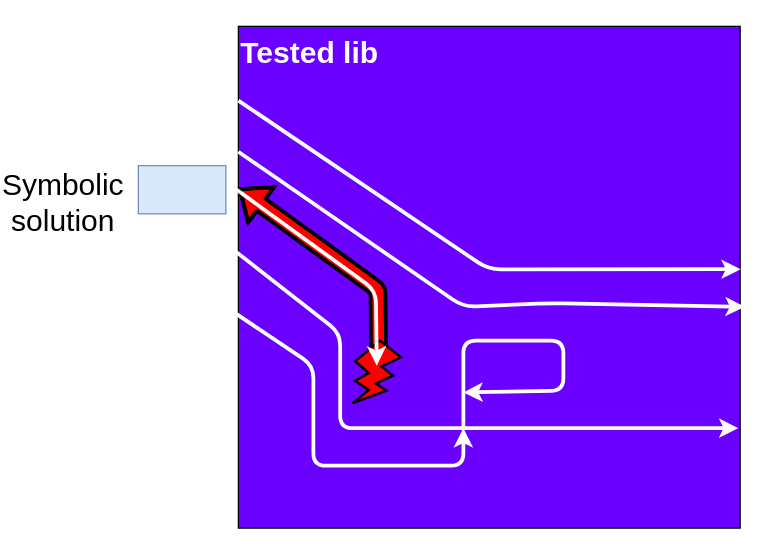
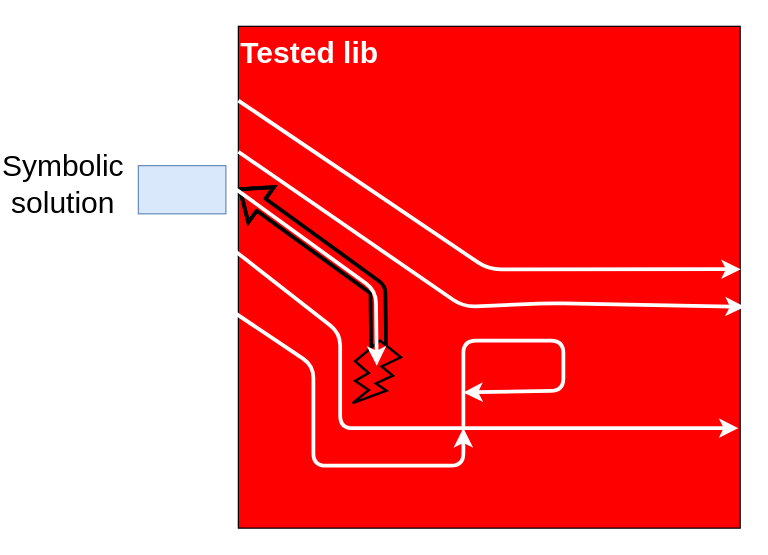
  <mxCell id="0" />
  <mxCell id="1" parent="0" />
- <mxCell id="2" value="&lt;font style=&quot;font-size: 24px;&quot;&gt;&lt;b&gt;Tested lib&lt;/b&gt;&lt;/font&gt;" style="whiteSpace=wrap;html=1;aspect=fixed;fillColor=#6a00ff;fontColor=#ffffff;strokeColor=#000000;align=left;verticalAlign=top;" parent="1" vertex="1"><mxGeometry x="190" y="20.56" width="401.44" height="401.44" as="geometry" /></mxCell>
+ <mxCell id="2" value="&lt;font style=&quot;font-size: 24px;&quot;&gt;&lt;b&gt;Tested lib&lt;/b&gt;&lt;/font&gt;" style="whiteSpace=wrap;html=1;aspect=fixed;fillColor=#ff0000;fontColor=#ffffff;strokeColor=#000000;align=left;verticalAlign=top;" parent="1" vertex="1"><mxGeometry x="190" y="20.56" width="401.44" height="401.44" as="geometry" /></mxCell>
  <mxCell id="3" value="" style="endArrow=none;html=1;entryX=0.5;entryY=0.4;entryDx=0;entryDy=0;entryPerimeter=0;exitX=-0.004;exitY=0.325;exitDx=0;exitDy=0;exitPerimeter=0;strokeColor=#000000;strokeWidth=3;shape=flexArrow;fillColor=#FF0000;startArrow=block;endFill=0;" edge="1" parent="1"><mxGeometry width="50" height="50" relative="1" as="geometry"><mxPoint x="190.004" y="150.078" as="sourcePoint" /><mxPoint x="302.33" y="291.05" as="targetPoint" /><Array as="points"><mxPoint x="301.61" y="231.05" /></Array></mxGeometry></mxCell>
  <mxCell id="4" value="" style="verticalLabelPosition=bottom;verticalAlign=top;html=1;shape=mxgraph.basic.flash;fillColor=#FF0000;fontColor=#ffffff;strokeColor=#000000;strokeWidth=2;" parent="1" vertex="1"><mxGeometry x="281.44" y="272" width="38.56" height="50" as="geometry" /></mxCell>
  <mxCell id="5" value="" style="endArrow=classic;html=1;exitX=0;exitY=0.25;exitDx=0;exitDy=0;entryX=1.009;entryY=0.559;entryDx=0;entryDy=0;entryPerimeter=0;strokeColor=#FFFFFF;strokeWidth=3;endSize=6;" parent="1" source="2" target="2" edge="1"><mxGeometry width="50" height="50" relative="1" as="geometry"><mxPoint x="407.42" y="170.02" as="sourcePoint" /><mxPoint x="331.44" y="382" as="targetPoint" /><Array as="points"><mxPoint x="370" y="245" /><mxPoint x="440" y="242" /></Array></mxGeometry></mxCell>
  <mxCell id="6" value="" style="endArrow=classic;html=1;entryX=0.5;entryY=0.4;entryDx=0;entryDy=0;entryPerimeter=0;exitX=-0.004;exitY=0.325;exitDx=0;exitDy=0;exitPerimeter=0;strokeColor=#FFFFFF;strokeWidth=3;endSize=6;" parent="1" source="2" target="4" edge="1"><mxGeometry width="50" height="50" relative="1" as="geometry"><mxPoint x="325.44" y="162" as="sourcePoint" /><mxPoint x="341.44" y="392" as="targetPoint" /><Array as="points"><mxPoint x="300" y="232" /></Array></mxGeometry></mxCell>
  <mxCell id="7" value="" style="endArrow=classic;html=1;entryX=1.001;entryY=0.484;entryDx=0;entryDy=0;entryPerimeter=0;strokeColor=#FFFFFF;endSize=6;strokeWidth=3;exitX=0;exitY=0.148;exitDx=0;exitDy=0;exitPerimeter=0;" parent="1" source="2" target="2" edge="1"><mxGeometry width="50" height="50" relative="1" as="geometry"><mxPoint x="231.44" y="122" as="sourcePoint" /><mxPoint x="471.44" y="213.92" as="targetPoint" /><Array as="points"><mxPoint x="390" y="215" /></Array></mxGeometry></mxCell>
  <mxCell id="8" value="" style="endArrow=classic;html=1;exitX=-0.005;exitY=0.449;exitDx=0;exitDy=0;exitPerimeter=0;strokeColor=#FFFFFF;strokeWidth=3;endSize=6;" parent="1" source="2" edge="1"><mxGeometry width="50" height="50" relative="1" as="geometry"><mxPoint x="261.44" y="242" as="sourcePoint" /><mxPoint x="590" y="342" as="targetPoint" /><Array as="points"><mxPoint x="271.44" y="266" /><mxPoint x="271.44" y="342" /><mxPoint x="320" y="342" /><mxPoint x="381.44" y="342" /></Array></mxGeometry></mxCell>
  <mxCell id="9" value="" style="endArrow=classic;html=1;strokeColor=#FFFFFF;strokeWidth=3;" parent="1" edge="1"><mxGeometry width="50" height="50" relative="1" as="geometry"><mxPoint x="370" y="343.44" as="sourcePoint" /><mxPoint x="370" y="313.44" as="targetPoint" /><Array as="points"><mxPoint x="370" y="272" /><mxPoint x="450" y="272" /><mxPoint x="450" y="312" /></Array></mxGeometry></mxCell>
  <mxCell id="10" value="" style="rounded=0;whiteSpace=wrap;html=1;fillColor=#dae8fc;strokeColor=#6c8ebf;" parent="1" vertex="1"><mxGeometry x="110" y="132" width="70" height="38.56" as="geometry" /></mxCell>
  <mxCell id="11" value="" style="endArrow=classic;html=1;exitX=-0.004;exitY=0.325;exitDx=0;exitDy=0;exitPerimeter=0;strokeColor=#FFFFFF;strokeWidth=3;endSize=6;" parent="1" edge="1"><mxGeometry width="50" height="50" relative="1" as="geometry"><mxPoint x="180.004" y="245.028" as="sourcePoint" /><mxPoint x="370" y="342" as="targetPoint" /><Array as="points"><mxPoint x="250" y="292" /><mxPoint x="250" y="372" /><mxPoint x="370" y="372" /></Array></mxGeometry></mxCell>
- <mxCell id="12" value="&lt;div style=&quot;text-align: right;&quot;&gt;&lt;span style=&quot;font-size: 24px; background-color: initial;&quot;&gt;Symbolic&lt;/span&gt;&lt;/div&gt;&lt;font style=&quot;font-size: 24px;&quot;&gt;solution&lt;/font&gt;" style="text;html=1;strokeColor=none;fillColor=none;align=center;verticalAlign=middle;whiteSpace=wrap;rounded=0;" vertex="1" parent="1"><mxGeometry x="20" y="147" width="60" height="30" as="geometry" /></mxCell>
+ <mxCell id="12" value="&lt;div style=&quot;text-align: right;&quot;&gt;&lt;span style=&quot;font-size: 24px; background-color: initial;&quot;&gt;Symbolic&lt;/span&gt;&lt;/div&gt;&lt;font style=&quot;font-size: 24px;&quot;&gt;solution&lt;/font&gt;" style="text;html=1;strokeColor=none;fillColor=none;align=center;verticalAlign=middle;whiteSpace=wrap;rounded=0;" vertex="1" parent="1"><mxGeometry x="20" y="132" width="60" height="30" as="geometry" /></mxCell>
